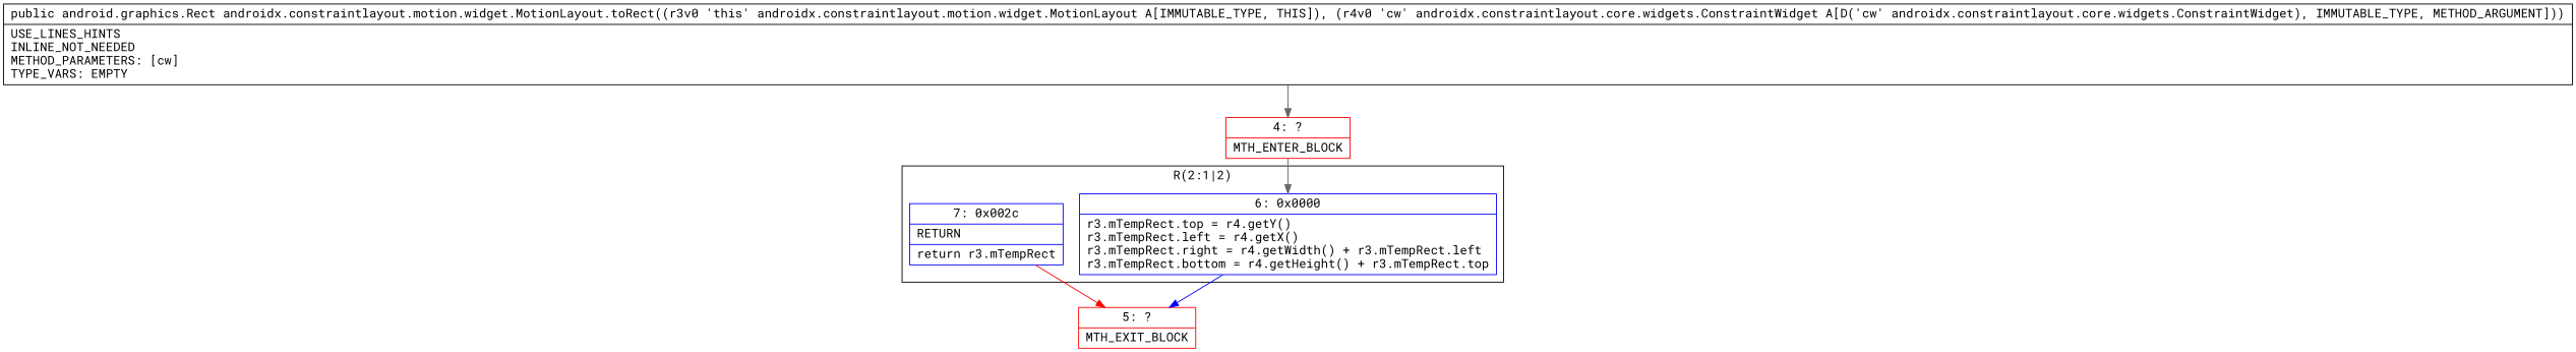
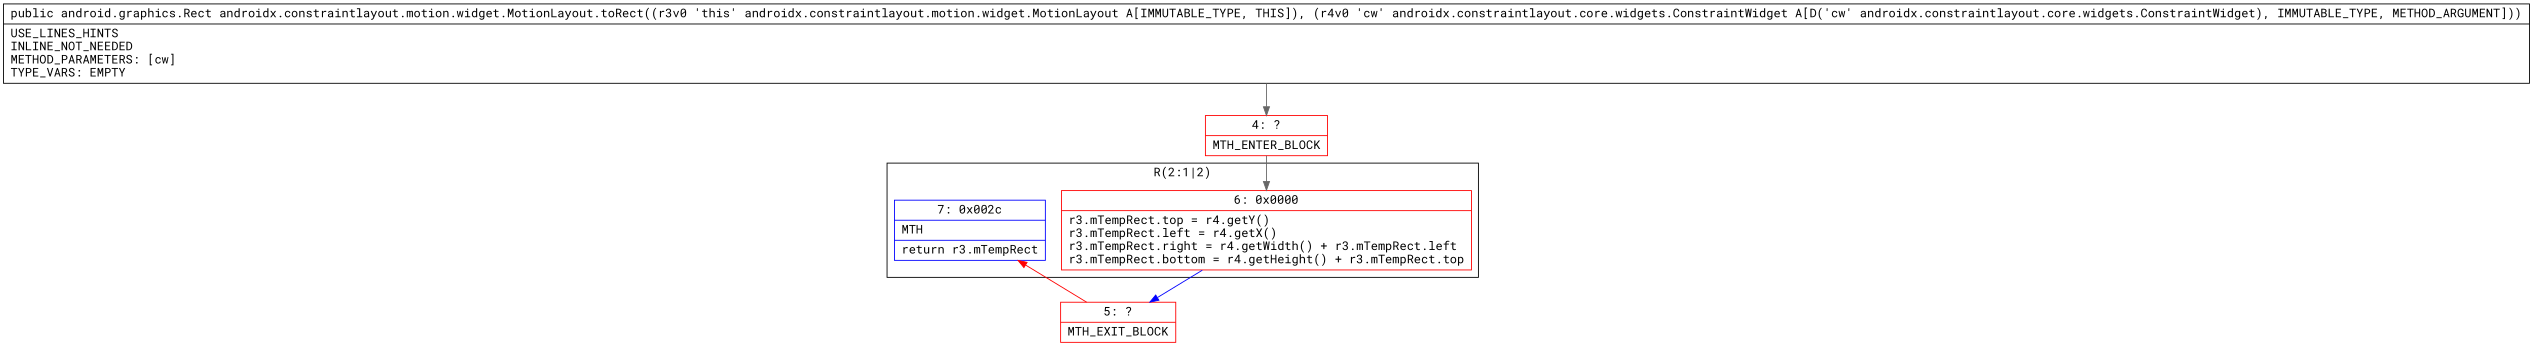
  digraph {
    fontname="Roboto Mono"
    node [color=blue fontname="Roboto Mono" shape=record]
    edge [color=gray40 fontname="Roboto Mono"]
-   n1 [label="{6\:\ 0x0000|r3.mTempRect.top = r4.getY()\lr3.mTempRect.left = r4.getX()\lr3.mTempRect.right = r4.getWidth() + r3.mTempRect.left\lr3.mTempRect.bottom = r4.getHeight() + r3.mTempRect.top\l}"]
-   n2 [label="{7\:\ 0x002c|RETURN\l|return r3.mTempRect\l}"]
+   n1 [color=red label="{6\:\ 0x0000|r3.mTempRect.top = r4.getY()\lr3.mTempRect.left = r4.getX()\lr3.mTempRect.right = r4.getWidth() + r3.mTempRect.left\lr3.mTempRect.bottom = r4.getHeight() + r3.mTempRect.top\l}"]
+   n2 [label="{7\:\ 0x002c|MTH\l|return r3.mTempRect\l}"]
    n3 [color=red label="{5\:\ ?|MTH_EXIT_BLOCK\l}"]
    n4 [color=red label="{4\:\ ?|MTH_ENTER_BLOCK\l}"]
    n5 [label="{public android.graphics.Rect androidx.constraintlayout.motion.widget.MotionLayout.toRect((r3v0 'this' androidx.constraintlayout.motion.widget.MotionLayout A[IMMUTABLE_TYPE, THIS]), (r4v0 'cw' androidx.constraintlayout.core.widgets.ConstraintWidget A[D('cw' androidx.constraintlayout.core.widgets.ConstraintWidget), IMMUTABLE_TYPE, METHOD_ARGUMENT]))  | USE_LINES_HINTS\lINLINE_NOT_NEEDED\lMETHOD_PARAMETERS: [cw]\lTYPE_VARS: EMPTY\l}" color=""]
    subgraph cluster_1 {
      label="R(2:1|2)"
      n1
      n2
    }
    n1 -> n3 [color=blue]
-   n2 -> n3 [color=red]
+   n3 -> n2 [color=red]
    n4 -> n1
    n5 -> n4
  }
